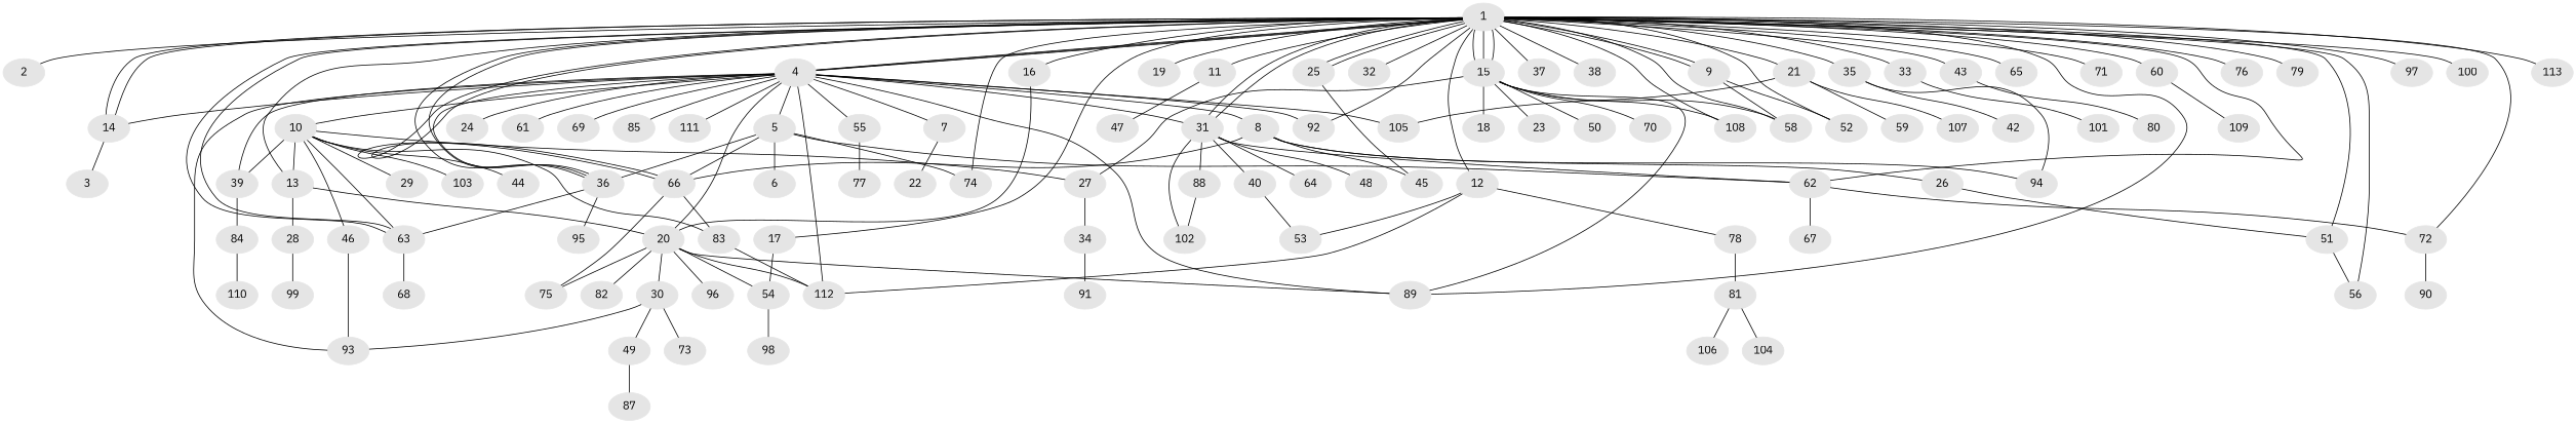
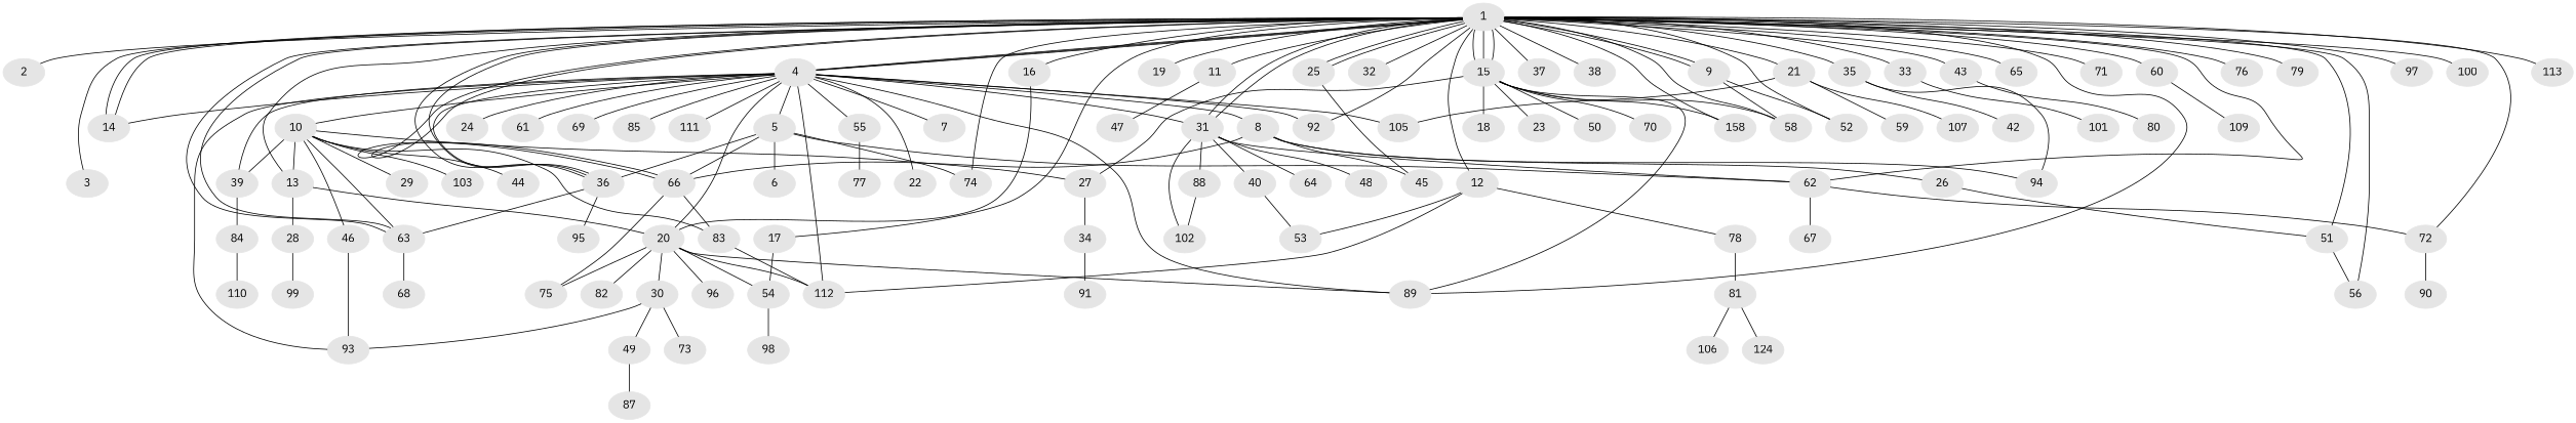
  graph {
    fontname="IBM Plex Sans"
    node [color=gray90 fontname="IBM Plex Sans" style=filled]
    edge [fontname="IBM Plex Sans"]
    1
    2
    3
    4
    9
    11
    12
    13
    14
    15
    16
    17
    19
    21
    25
    31
    32
    33
    35
    36
    37
    38
    43
    51
    52
    56
    58
    60
    62
    63
    65
    66
    71
    72
    74
    76
    79
    89
    92
    97
    100
-   108
+   108 [label=158]
    113
    5
    7
    8
    10
    20
    22
    24
    39
    55
    61
    69
    85
    93
    105
    111
    112
    47
    53
    78
    28
    27
    18
    23
    50
    70
    54
    59
    107
    45
    40
    48
    64
    88
    102
    101
    94
    42
    95
    80
    109
    67
    68
    83
    75
    90
    6
    26
    29
    44
    46
    103
    30
    82
    96
    84
    77
    34
    81
    99
    98
    49
    73
    91
    87
    110
-   104
+   104 [label=124]
    106
    1 -- 2
-   14 -- 3
+   1 -- 3
    1 -- 4
    1 -- 4
    1 -- 4
    1 -- 9
    1 -- 9
    1 -- 11
    1 -- 12
    1 -- 13
    1 -- 14
    1 -- 14
    1 -- 15
    1 -- 15
    1 -- 15
    1 -- 16
    1 -- 17
    1 -- 19
    1 -- 21
    1 -- 25
    1 -- 25
    1 -- 31
    1 -- 31
    1 -- 32
    1 -- 33
    1 -- 35
    1 -- 36
    1 -- 36
    1 -- 37
    1 -- 38
    1 -- 43
    1 -- 51
    1 -- 52
    1 -- 56
    1 -- 58
    1 -- 60
    1 -- 62
    1 -- 63
    1 -- 63
    1 -- 65
    1 -- 66
    1 -- 66
    1 -- 71
    1 -- 72
    1 -- 74
    1 -- 76
    1 -- 79
    1 -- 89
    1 -- 92
    1 -- 97
    1 -- 100
    1 -- 108
    1 -- 113
    4 -- 14
    4 -- 31
    4 -- 36
    4 -- 89
    4 -- 92
    4 -- 5
    4 -- 7
    4 -- 8
    4 -- 10
    4 -- 20
-   7 -- 22
+   4 -- 22
    4 -- 24
    4 -- 39
    4 -- 55
    4 -- 61
    4 -- 69
    4 -- 85
    4 -- 93
    4 -- 105
    4 -- 111
    4 -- 112
    9 -- 52
    9 -- 58
    11 -- 47
    12 -- 112
    12 -- 53
    12 -- 78
    13 -- 20
    13 -- 28
    15 -- 58
    15 -- 89
    15 -- 108
    15 -- 27
    15 -- 18
    15 -- 23
    15 -- 50
    15 -- 70
    16 -- 20
    17 -- 54
    21 -- 105
    21 -- 59
    21 -- 107
    25 -- 45
    31 -- 62
    31 -- 40
    31 -- 48
    31 -- 64
    31 -- 88
    31 -- 102
    33 -- 101
    35 -- 94
    35 -- 42
    36 -- 63
    36 -- 95
    43 -- 80
    51 -- 56
    60 -- 109
    62 -- 72
    62 -- 67
    63 -- 68
    66 -- 83
    66 -- 75
    72 -- 90
    5 -- 36
    5 -- 62
    5 -- 66
    5 -- 74
    5 -- 6
    8 -- 66
    8 -- 45
    8 -- 94
    8 -- 26
    10 -- 13
    10 -- 63
    10 -- 39
    10 -- 27
    10 -- 83
    10 -- 29
    10 -- 44
    10 -- 46
    10 -- 103
    20 -- 89
    20 -- 112
    20 -- 54
    20 -- 75
    20 -- 30
    20 -- 82
    20 -- 96
    39 -- 84
    55 -- 77
    78 -- 81
    28 -- 99
    27 -- 34
    54 -- 98
    40 -- 53
    88 -- 102
    83 -- 112
    26 -- 51
    46 -- 93
    30 -- 93
    30 -- 49
    30 -- 73
    84 -- 110
    34 -- 91
    81 -- 104
    81 -- 106
    49 -- 87
  }
